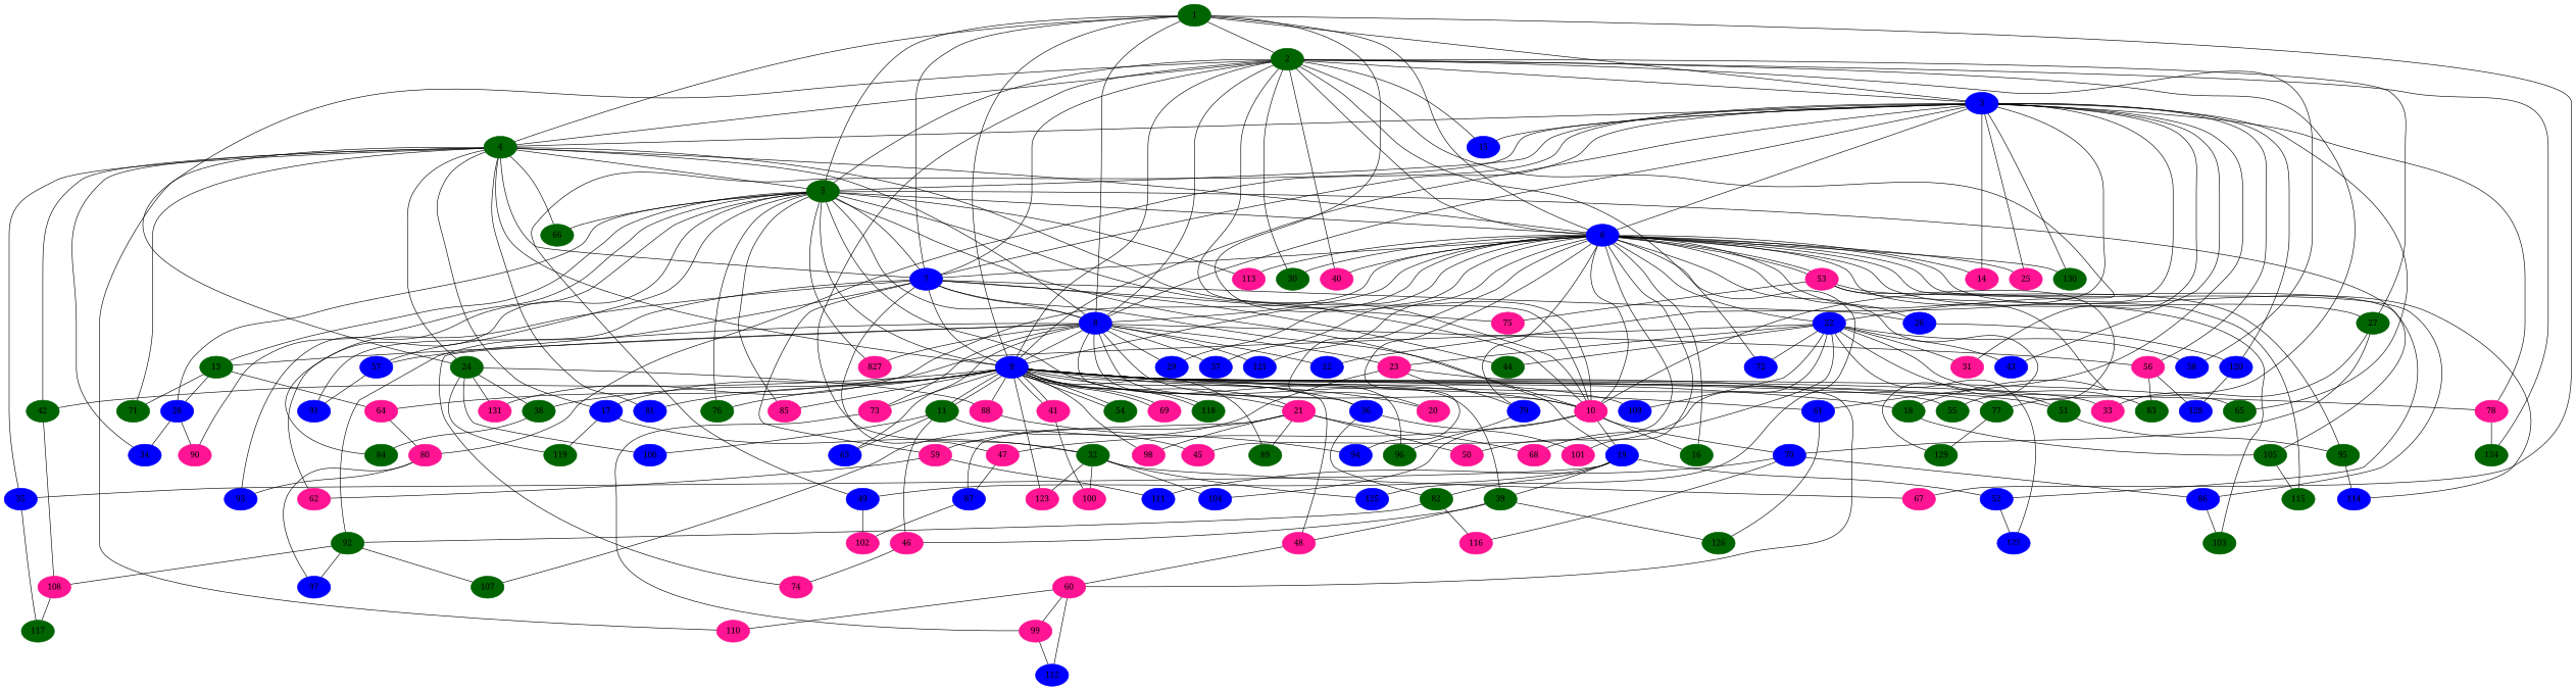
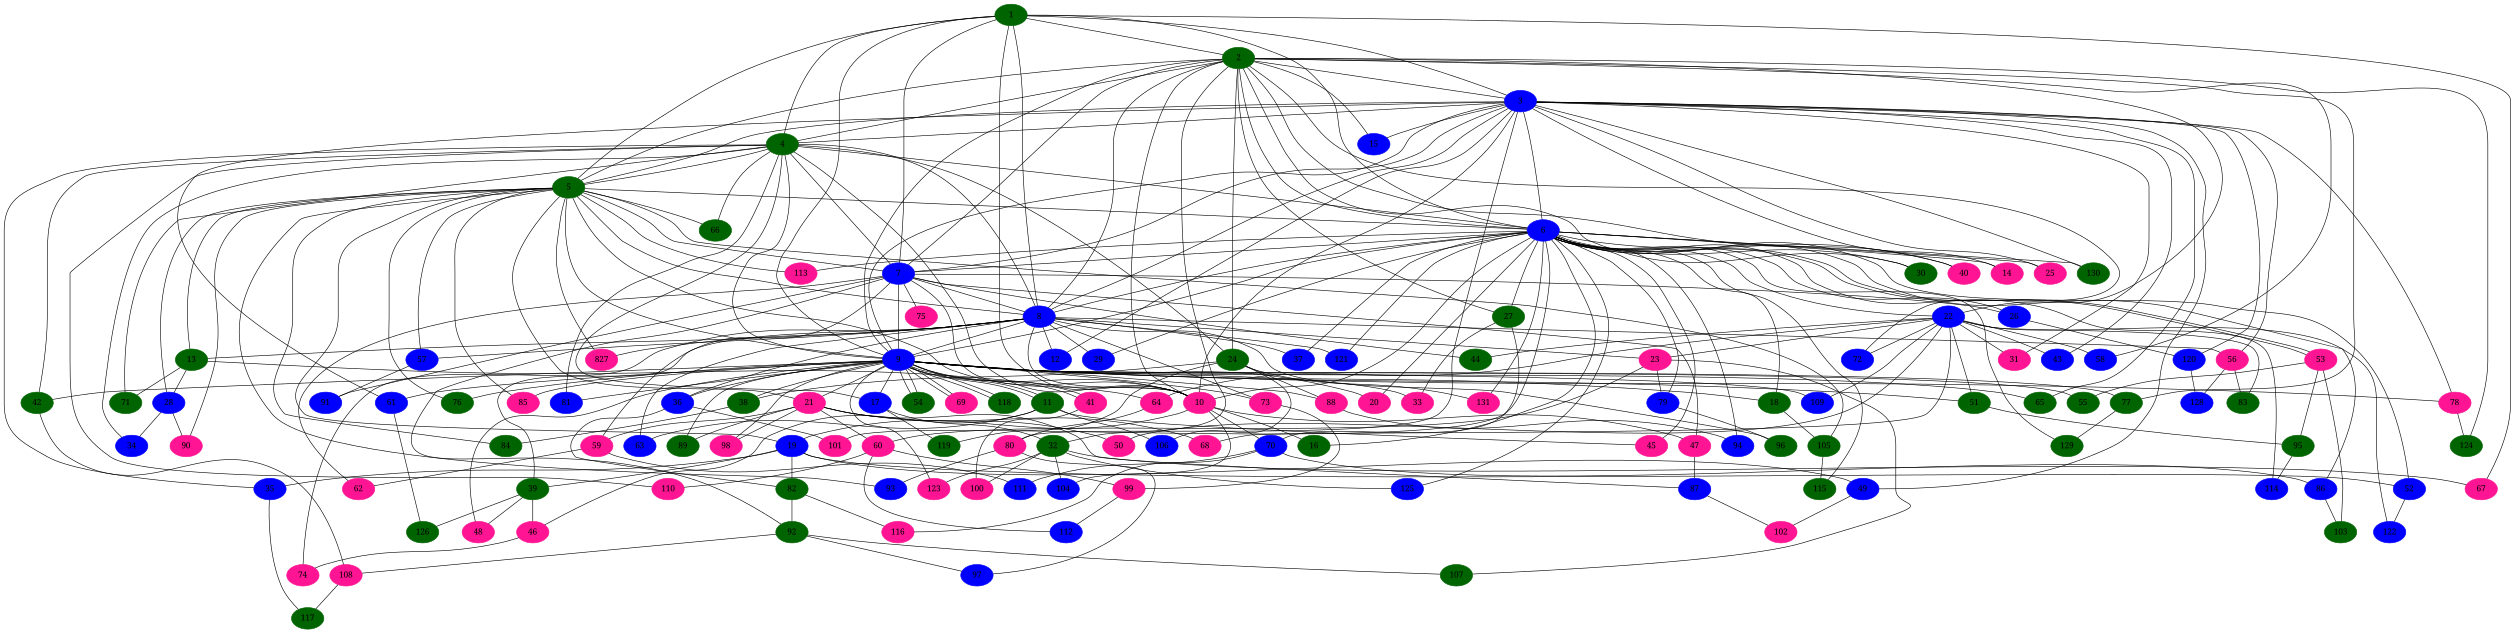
  graph {
    fontname="Noto Serif"
    node [color=blue fontname="Noto Serif" style=filled]
    edge [fontname="Noto Serif"]
    1 [color=darkgreen]
    2 [color=darkgreen]
    3
    4 [color=darkgreen]
    5 [color=darkgreen]
    6
    7
    8
    9
    10 [color=deeppink]
    67 [color=deeppink]
    15
    22
    24 [color=darkgreen]
    27 [color=darkgreen]
    30 [color=darkgreen]
    32 [color=darkgreen]
    40 [color=deeppink]
    58
    72
    77 [color=darkgreen]
    124 [color=darkgreen]
    12
    14 [color=deeppink]
    25 [color=deeppink]
    31 [color=deeppink]
    43
    49
    56 [color=deeppink]
    61
    65 [color=darkgreen]
    78 [color=deeppink]
    80 [color=deeppink]
    120
    130 [color=darkgreen]
    17
    34
    35
    42 [color=darkgreen]
    66 [color=darkgreen]
    71 [color=darkgreen]
    81
    110 [color=deeppink]
    13 [color=darkgreen]
    19
    21 [color=deeppink]
    28
    57
    76 [color=darkgreen]
    84 [color=darkgreen]
    85 [color=deeppink]
    90 [color=deeppink]
    93
    105 [color=darkgreen]
    113 [color=deeppink]
    n56 [color=deeppink label=827]
    16 [color=darkgreen]
    18 [color=darkgreen]
    20 [color=deeppink]
    26
    29
    37
    45 [color=deeppink]
    52
    53 [color=deeppink]
    79
    86
    94
    101 [color=deeppink]
    114
    115 [color=darkgreen]
    121
    125
    129 [color=darkgreen]
    131 [color=deeppink]
    44 [color=darkgreen]
    47 [color=deeppink]
    59 [color=deeppink]
    62 [color=deeppink]
    75 [color=deeppink]
    91
    92 [color=darkgreen]
    23 [color=deeppink]
    36
    39 [color=darkgreen]
    63
    73 [color=deeppink]
    74 [color=deeppink]
    96 [color=darkgreen]
    11 [color=darkgreen]
    33 [color=deeppink]
    38 [color=darkgreen]
    41 [color=deeppink]
    48 [color=deeppink]
    51 [color=darkgreen]
    54 [color=darkgreen]
    55 [color=darkgreen]
    69 [color=deeppink]
    88 [color=deeppink]
    89 [color=darkgreen]
    98 [color=deeppink]
    109
    118 [color=darkgreen]
    123 [color=deeppink]
    70
    104
    64 [color=deeppink]
    50 [color=deeppink]
    68 [color=deeppink]
    83 [color=darkgreen]
    122
    106
    119 [color=darkgreen]
    100 [color=deeppink]
    102 [color=deeppink]
    128
    126 [color=darkgreen]
    97
    117 [color=darkgreen]
    108 [color=deeppink]
    82 [color=darkgreen]
    87
    95 [color=darkgreen]
    103 [color=darkgreen]
    111
    107 [color=darkgreen]
    60 [color=deeppink]
    46 [color=deeppink]
    99 [color=deeppink]
    116 [color=deeppink]
    112
    1 -- 2
    1 -- 3
    1 -- 4
    1 -- 5
    1 -- 6
    1 -- 7
    1 -- 8
    1 -- 9
    1 -- 10
    1 -- 67
    2 -- 3
    2 -- 4
    2 -- 5
    2 -- 6
    2 -- 7
    2 -- 8
    2 -- 9
    2 -- 10
    2 -- 15
    2 -- 22
    2 -- 24
    2 -- 27
    2 -- 30
    2 -- 32
    2 -- 40
    2 -- 58
    2 -- 72
    2 -- 77
    2 -- 124
    3 -- 4
    3 -- 5
    3 -- 6
    3 -- 7
    3 -- 8
    3 -- 9
    3 -- 10
    3 -- 15
    3 -- 12
    3 -- 14
    3 -- 25
    3 -- 31
    3 -- 43
    3 -- 49
    3 -- 56
    3 -- 61
    3 -- 65
    3 -- 78
    3 -- 80
    3 -- 120
    3 -- 130
    4 -- 5
    4 -- 6
    4 -- 7
    4 -- 8
    4 -- 9
    4 -- 10
    4 -- 24
    4 -- 17
    4 -- 34
    4 -- 35
    4 -- 42
    4 -- 66
    4 -- 71
    4 -- 81
    4 -- 110
    5 -- 6
    5 -- 7
    5 -- 8
    5 -- 9
    5 -- 10
    5 -- 66
    5 -- 13
    5 -- 19
    5 -- 21
    5 -- 28
    5 -- 57
    5 -- 76
    5 -- 84
    5 -- 85
    5 -- 90
    5 -- 93
    5 -- 105
    5 -- 113
    5 -- n56
    6 -- 7
    6 -- 8
    6 -- 9
    6 -- 10
    6 -- 22
    6 -- 27
    6 -- 30
    6 -- 40
    6 -- 14
    6 -- 25
    6 -- 130
    6 -- 113
    6 -- 16
    6 -- 18
    6 -- 20
    6 -- 26
    6 -- 29
    6 -- 37
    6 -- 45
    6 -- 52
    6 -- 53
    6 -- 53
    6 -- 79
    6 -- 86
    6 -- 94
    6 -- 101
    6 -- 114
    6 -- 115
    6 -- 121
    6 -- 125
    6 -- 129
    6 -- 131
    7 -- 8
    7 -- 9
    7 -- 10
    7 -- 26
    7 -- 44
    7 -- 47
    7 -- 59
    7 -- 62
    7 -- 75
    7 -- 91
    7 -- 92
    8 -- 9
    8 -- 10
    8 -- 12
    8 -- 56
    8 -- 13
    8 -- 57
    8 -- n56
    8 -- 29
    8 -- 37
    8 -- 121
    8 -- 23
    8 -- 36
    8 -- 39
    8 -- 63
    8 -- 73
    8 -- 74
    8 -- 96
    9 -- 10
    9 -- 77
    9 -- 61
    9 -- 65
    9 -- 78
    9 -- 17
    9 -- 42
    9 -- 81
    9 -- 21
    9 -- 76
    9 -- 85
    9 -- 18
    9 -- 20
    9 -- 36
    9 -- 73
    9 -- 11
    9 -- 11
    9 -- 33
    9 -- 38
    9 -- 41
    9 -- 41
    9 -- 48
    9 -- 51
    9 -- 54
    9 -- 54
    9 -- 55
    9 -- 69
    9 -- 69
    9 -- 88
    9 -- 89
    9 -- 98
    9 -- 109
    9 -- 118
    9 -- 118
    9 -- 123
    10 -- 19
    10 -- 16
    10 -- 47
    10 -- 70
    10 -- 104
    22 -- 58
    22 -- 72
    22 -- 31
    22 -- 43
    22 -- 44
    22 -- 23
    22 -- 51
    22 -- 109
    22 -- 64
    22 -- 50
    22 -- 68
    22 -- 83
    22 -- 122
    24 -- 131
    24 -- 38
    24 -- 88
    24 -- 106
    24 -- 119
    27 -- 33
    27 -- 70
    32 -- 67
    32 -- 125
    32 -- 123
    32 -- 104
    32 -- 100
    77 -- 129
    49 -- 102
    56 -- 83
    56 -- 128
    61 -- 126
    78 -- 124
    80 -- 93
    80 -- 97
    120 -- 128
    17 -- 32
    17 -- 119
    35 -- 117
    42 -- 108
    13 -- 71
    13 -- 28
    13 -- 64
    19 -- 49
    19 -- 35
    19 -- 52
    19 -- 39
    19 -- 82
    21 -- 59
    21 -- 89
    21 -- 98
    21 -- 50
    21 -- 68
    21 -- 87
    28 -- 34
    28 -- 90
    57 -- 91
    105 -- 115
    18 -- 105
    26 -- 120
    52 -- 122
-   53 -- 75
    53 -- 55
    53 -- 95
    53 -- 103
    79 -- 96
    86 -- 103
    47 -- 87
    59 -- 62
    59 -- 111
    92 -- 97
    92 -- 108
    92 -- 107
    23 -- 79
    23 -- 107
    23 -- 60
    36 -- 101
    36 -- 82
    39 -- 48
    39 -- 126
    39 -- 46
    73 -- 99
    11 -- 45
    11 -- 63
    11 -- 106
    11 -- 46
    38 -- 84
    41 -- 100
-   48 -- 60
+   21 -- 60
    51 -- 95
    88 -- 94
    70 -- 86
    70 -- 111
    70 -- 116
    64 -- 80
    108 -- 117
    82 -- 92
    82 -- 116
    87 -- 102
    95 -- 114
    60 -- 110
    60 -- 99
    60 -- 112
    46 -- 74
    99 -- 112
  }
